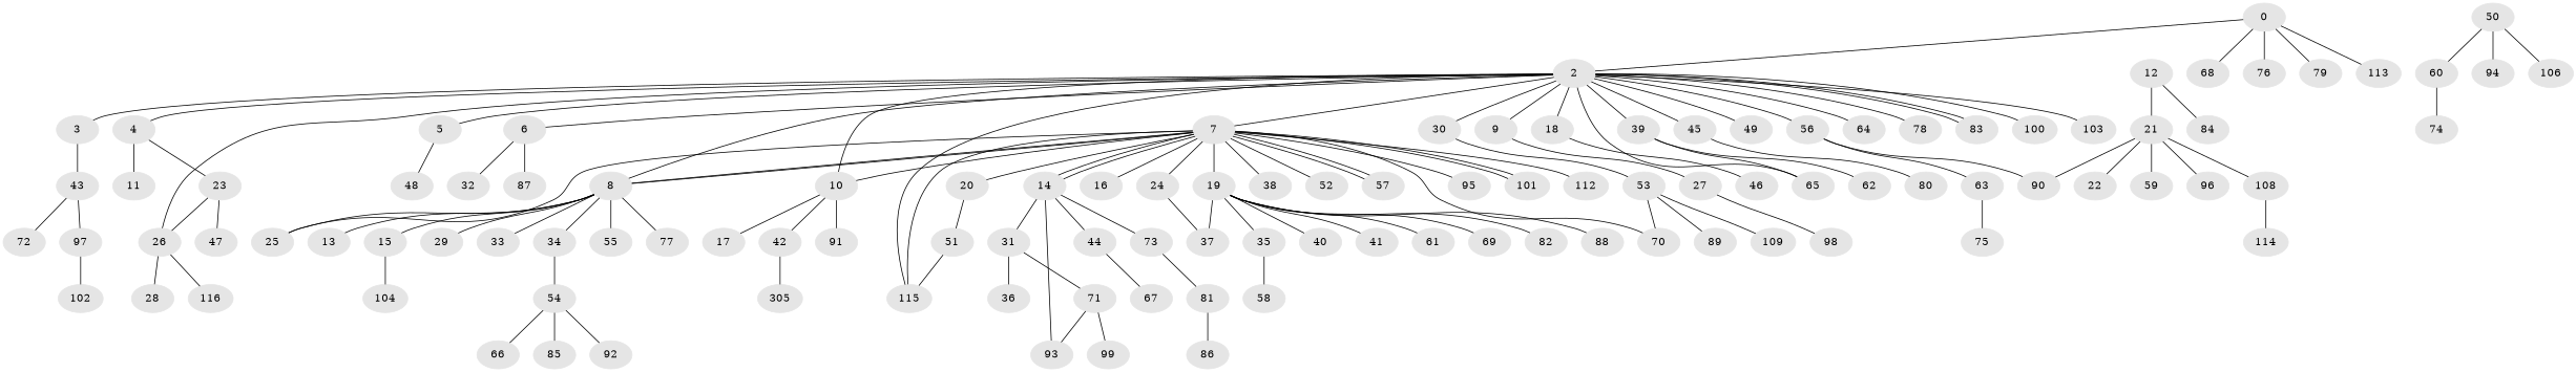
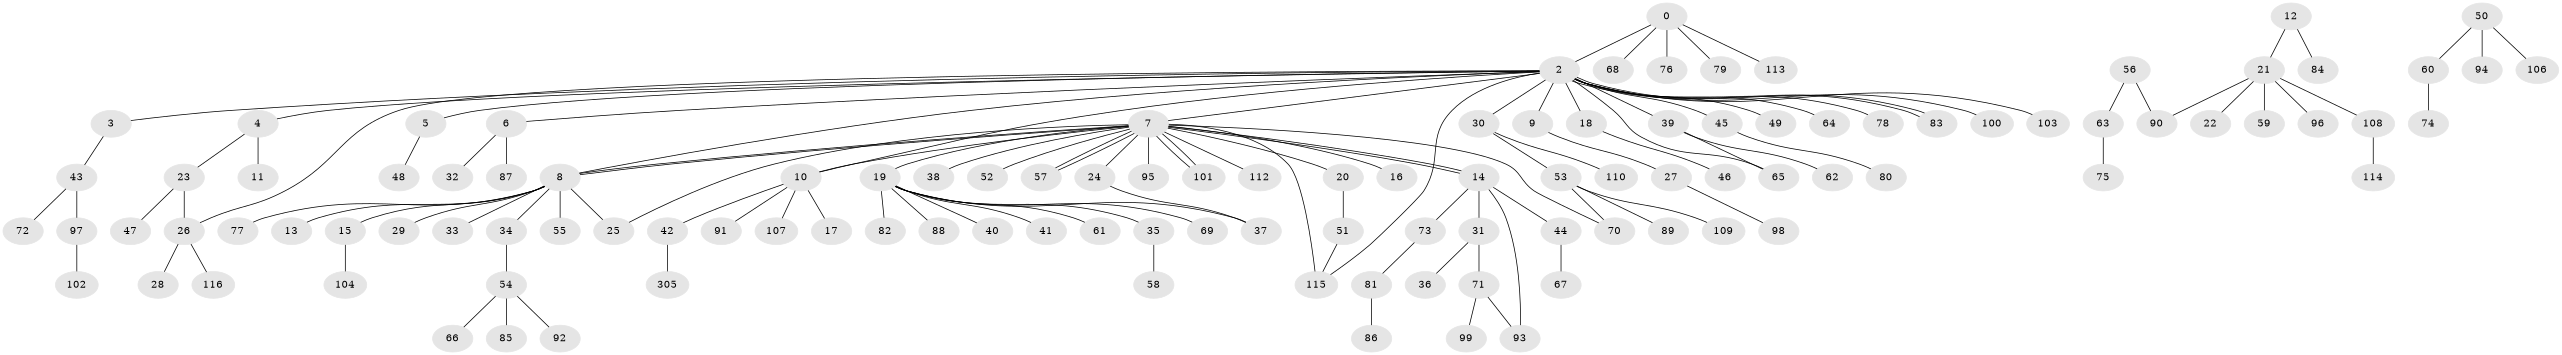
  graph {
    node [color=gray90 style=filled]
    n1 [label=0]
    2
    68
    76
    79
    113
    3
    4
    5
    6
    7
    8
    9
    10
    18
    26
    30
    39
    45
    49
    56
    64
    65
    78
    83
    100
    103
    115
    43
    11
    23
    48
    32
    87
    14
    16
    19
    20
    24
    25
    38
    52
    57
    70
    95
    101
    112
    13
    15
    29
    33
    34
    55
    77
    27
    17
    42
    91
+   107
    12
    21
    84
    46
    28
    n65 [label=116]
    53
+   110
    62
    80
    63
    90
    72
    97
    47
    31
    44
    73
    93
    35
    37
    40
    41
    61
    69
    82
    88
    51
    104
    54
    98
    n91 [label=305]
    22
    59
    96
    108
    36
    71
    67
    81
    58
    50
    60
    94
    106
    114
    89
    109
    99
    66
    85
    92
    102
    74
    75
    86
    n1 -- 2
    n1 -- 68
    n1 -- 76
    n1 -- 79
    n1 -- 113
    2 -- 3
    2 -- 4
    2 -- 5
    2 -- 6
    2 -- 7
    2 -- 8
    2 -- 9
    2 -- 10
    2 -- 18
    2 -- 26
    2 -- 30
    2 -- 39
    2 -- 45
    2 -- 49
-   2 -- 56
    2 -- 64
    2 -- 65
    2 -- 78
    2 -- 83
    2 -- 83
    2 -- 100
    2 -- 103
    2 -- 115
    3 -- 43
    4 -- 11
    4 -- 23
    5 -- 48
    6 -- 32
    6 -- 87
    7 -- 8
    7 -- 8
    7 -- 10
    7 -- 115
    7 -- 14
    7 -- 14
    7 -- 16
    7 -- 19
    7 -- 20
    7 -- 24
    7 -- 25
    7 -- 38
    7 -- 52
    7 -- 57
    7 -- 57
    7 -- 70
    7 -- 95
    7 -- 101
    7 -- 101
    7 -- 112
    8 -- 25
    8 -- 13
    8 -- 15
    8 -- 29
    8 -- 33
    8 -- 34
    8 -- 55
    8 -- 77
    9 -- 27
    10 -- 17
    10 -- 42
    10 -- 91
+   10 -- 107
    18 -- 46
    26 -- 28
    26 -- n65
    30 -- 53
+   30 -- 110
    39 -- 65
    39 -- 62
    45 -- 80
    56 -- 63
    56 -- 90
    43 -- 72
    43 -- 97
    23 -- 26
    23 -- 47
    14 -- 31
    14 -- 44
    14 -- 73
    14 -- 93
    19 -- 35
    19 -- 37
    19 -- 40
    19 -- 41
    19 -- 61
    19 -- 69
    19 -- 82
    19 -- 88
    20 -- 51
    24 -- 37
    15 -- 104
    34 -- 54
    27 -- 98
    42 -- n91
    12 -- 21
    12 -- 84
    21 -- 90
    21 -- 22
    21 -- 59
    21 -- 96
    21 -- 108
    53 -- 70
    53 -- 89
    53 -- 109
    63 -- 75
    97 -- 102
    31 -- 36
    31 -- 71
    44 -- 67
    73 -- 81
    35 -- 58
    51 -- 115
    54 -- 66
    54 -- 85
    54 -- 92
    108 -- 114
    71 -- 93
    71 -- 99
    81 -- 86
    50 -- 60
    50 -- 94
    50 -- 106
    60 -- 74
  }
